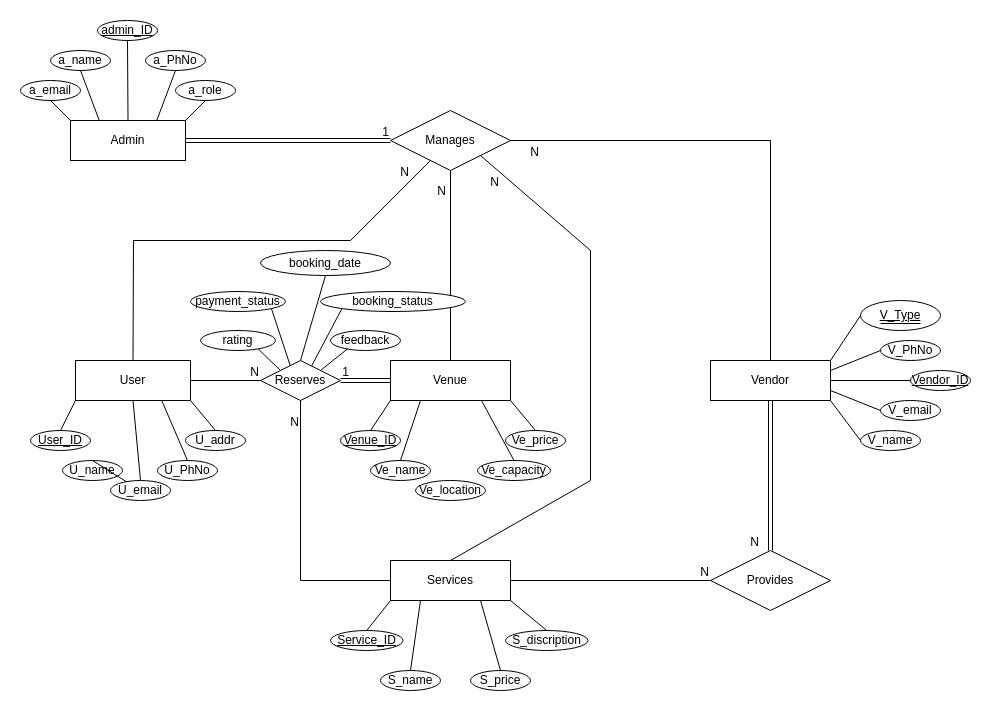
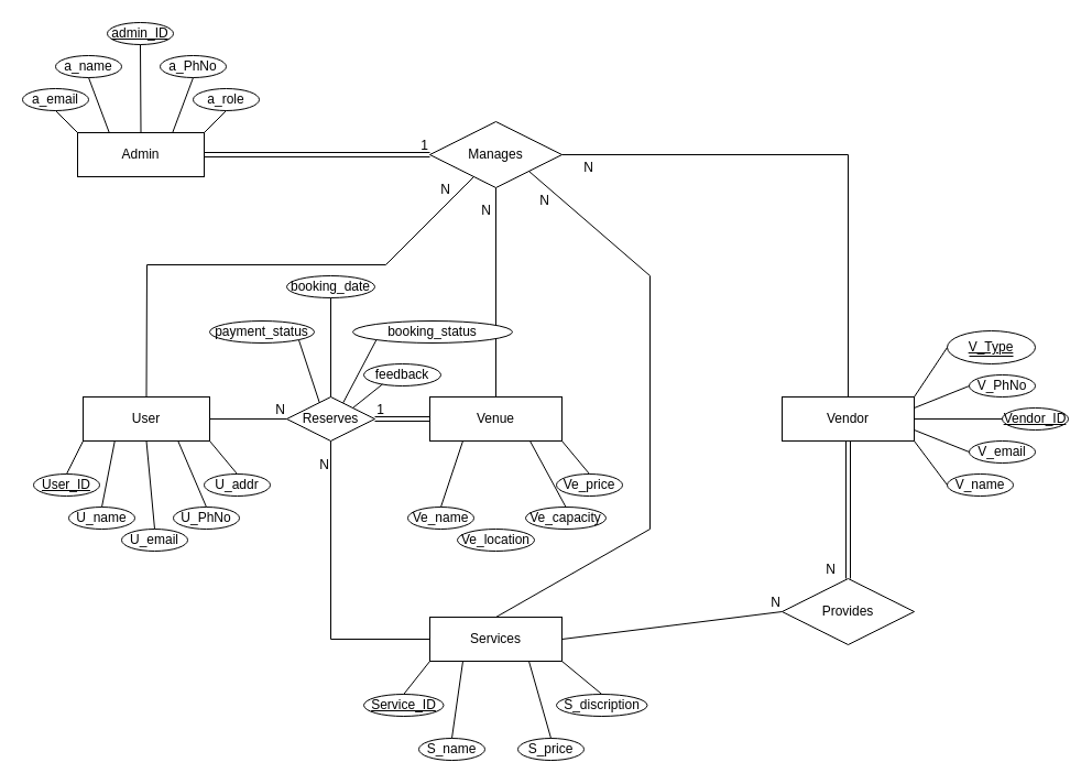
  <mxCell id="0" />
  <mxCell id="1" parent="0" />
  <mxCell id="2" value="User" style="whiteSpace=wrap;html=1;align=center;" parent="1" vertex="1"><mxGeometry x="75" y="360" width="115" height="40" as="geometry" /></mxCell>
  <mxCell id="3" value="Venue" style="whiteSpace=wrap;html=1;align=center;" parent="1" vertex="1"><mxGeometry x="390" y="360" width="120" height="40" as="geometry" /></mxCell>
  <mxCell id="4" value="Services" style="whiteSpace=wrap;html=1;align=center;" parent="1" vertex="1"><mxGeometry x="390" y="560" width="120" height="40" as="geometry" /></mxCell>
  <mxCell id="5" value="Vendor" style="whiteSpace=wrap;html=1;align=center;" parent="1" vertex="1"><mxGeometry x="710" y="360" width="120" height="40" as="geometry" /></mxCell>
  <mxCell id="6" value="Admin" style="whiteSpace=wrap;html=1;align=center;" parent="1" vertex="1"><mxGeometry x="70" y="120" width="115" height="40" as="geometry" /></mxCell>
  <mxCell id="7" value="Reserves" style="shape=rhombus;perimeter=rhombusPerimeter;whiteSpace=wrap;html=1;align=center;" parent="1" vertex="1"><mxGeometry x="260" y="360" width="80" height="40" as="geometry" /></mxCell>
  <mxCell id="8" value="" style="endArrow=none;html=1;rounded=0;entryX=0;entryY=0.5;entryDx=0;entryDy=0;exitX=1;exitY=0.5;exitDx=0;exitDy=0;" parent="1" source="2" target="7" edge="1"><mxGeometry relative="1" as="geometry"><mxPoint x="30" y="530" as="sourcePoint" /><mxPoint x="190" y="530" as="targetPoint" /></mxGeometry></mxCell>
  <mxCell id="9" value="N" style="resizable=0;html=1;whiteSpace=wrap;align=right;verticalAlign=bottom;" parent="8" connectable="0" vertex="1"><mxGeometry x="1" relative="1" as="geometry" /></mxCell>
  <mxCell id="10" value="" style="endArrow=none;html=1;rounded=0;exitX=0.5;exitY=1;exitDx=0;exitDy=0;entryX=0;entryY=0.5;entryDx=0;entryDy=0;" parent="1" source="7" target="4" edge="1"><mxGeometry relative="1" as="geometry"><mxPoint x="290" y="620" as="sourcePoint" /><mxPoint x="380" y="580" as="targetPoint" /><Array as="points"><mxPoint x="300" y="580" /></Array></mxGeometry></mxCell>
  <mxCell id="11" value="N" style="resizable=0;html=1;whiteSpace=wrap;align=right;verticalAlign=bottom;" parent="10" connectable="0" vertex="1"><mxGeometry x="1" relative="1" as="geometry"><mxPoint x="-90" y="-150" as="offset" /></mxGeometry></mxCell>
- <mxCell id="12" value="Provides" style="shape=rhombus;perimeter=rhombusPerimeter;whiteSpace=wrap;html=1;align=center;" parent="1" vertex="1"><mxGeometry x="710" y="550" width="120" height="60" as="geometry" /></mxCell>
+ <mxCell id="12" value="Provides" style="shape=rhombus;perimeter=rhombusPerimeter;whiteSpace=wrap;html=1;align=center;" parent="1" vertex="1"><mxGeometry x="710" y="525" width="120" height="60" as="geometry" /></mxCell>
  <mxCell id="13" value="" style="endArrow=none;html=1;rounded=0;entryX=0;entryY=0.5;entryDx=0;entryDy=0;" parent="1" target="12" edge="1"><mxGeometry relative="1" as="geometry"><mxPoint x="510" y="580" as="sourcePoint" /><mxPoint x="670" y="580" as="targetPoint" /></mxGeometry></mxCell>
  <mxCell id="14" value="N" style="resizable=0;html=1;whiteSpace=wrap;align=right;verticalAlign=bottom;" parent="13" connectable="0" vertex="1"><mxGeometry x="1" relative="1" as="geometry" /></mxCell>
  <mxCell id="15" value="" style="endArrow=none;html=1;rounded=0;exitX=0.5;exitY=1;exitDx=0;exitDy=0;entryX=0.5;entryY=0;entryDx=0;entryDy=0;" parent="1" source="17" target="3" edge="1"><mxGeometry relative="1" as="geometry"><mxPoint x="450" y="210" as="sourcePoint" /><mxPoint x="610" y="210" as="targetPoint" /></mxGeometry></mxCell>
  <mxCell id="16" value="N" style="resizable=0;html=1;whiteSpace=wrap;align=right;verticalAlign=bottom;" parent="15" connectable="0" vertex="1"><mxGeometry x="1" relative="1" as="geometry"><mxPoint x="-3" y="-161" as="offset" /></mxGeometry></mxCell>
  <mxCell id="17" value="Manages" style="shape=rhombus;perimeter=rhombusPerimeter;whiteSpace=wrap;html=1;align=center;" parent="1" vertex="1"><mxGeometry x="390" y="110" width="120" height="60" as="geometry" /></mxCell>
  <mxCell id="18" value="" style="endArrow=none;html=1;rounded=0;exitX=1;exitY=0.5;exitDx=0;exitDy=0;entryX=0.5;entryY=0;entryDx=0;entryDy=0;" parent="1" source="17" target="5" edge="1"><mxGeometry relative="1" as="geometry"><mxPoint x="460" y="180" as="sourcePoint" /><mxPoint x="460" y="370" as="targetPoint" /><Array as="points"><mxPoint x="770" y="140" /></Array></mxGeometry></mxCell>
  <mxCell id="19" value="N" style="resizable=0;html=1;whiteSpace=wrap;align=right;verticalAlign=bottom;" parent="18" connectable="0" vertex="1"><mxGeometry x="1" relative="1" as="geometry"><mxPoint x="-230" y="-200" as="offset" /></mxGeometry></mxCell>
  <mxCell id="20" value="" style="endArrow=none;html=1;rounded=0;exitX=0.5;exitY=0;exitDx=0;exitDy=0;" parent="1" source="2" target="17" edge="1"><mxGeometry relative="1" as="geometry"><mxPoint x="150" y="260" as="sourcePoint" /><mxPoint x="310" y="260" as="targetPoint" /><Array as="points"><mxPoint x="133" y="240" /><mxPoint x="350" y="240" /></Array></mxGeometry></mxCell>
  <mxCell id="21" value="N" style="resizable=0;html=1;whiteSpace=wrap;align=right;verticalAlign=bottom;" parent="20" connectable="0" vertex="1"><mxGeometry x="1" relative="1" as="geometry"><mxPoint x="-20" y="20" as="offset" /></mxGeometry></mxCell>
  <mxCell id="22" value="" style="endArrow=none;html=1;rounded=0;entryX=1;entryY=1;entryDx=0;entryDy=0;exitX=0.5;exitY=0;exitDx=0;exitDy=0;" parent="1" source="4" target="17" edge="1"><mxGeometry relative="1" as="geometry"><mxPoint x="540" y="230" as="sourcePoint" /><mxPoint x="700" y="230" as="targetPoint" /><Array as="points"><mxPoint x="590" y="480" /><mxPoint x="590" y="250" /></Array></mxGeometry></mxCell>
  <mxCell id="23" value="N" style="resizable=0;html=1;whiteSpace=wrap;align=right;verticalAlign=bottom;" parent="22" connectable="0" vertex="1"><mxGeometry x="1" relative="1" as="geometry"><mxPoint x="20" y="35" as="offset" /></mxGeometry></mxCell>
  <mxCell id="24" value="User_ID" style="ellipse;whiteSpace=wrap;html=1;align=center;fontStyle=4;" parent="1" vertex="1"><mxGeometry x="30" y="430" width="60" height="20" as="geometry" /></mxCell>
  <mxCell id="25" value="U_name" style="ellipse;whiteSpace=wrap;html=1;align=center;" parent="1" vertex="1"><mxGeometry x="62" y="460" width="60" height="20" as="geometry" /></mxCell>
  <mxCell id="26" value="U_email" style="ellipse;whiteSpace=wrap;html=1;align=center;" parent="1" vertex="1"><mxGeometry x="110" y="480" width="60" height="20" as="geometry" /></mxCell>
  <mxCell id="27" value="U_PhNo" style="ellipse;whiteSpace=wrap;html=1;align=center;" parent="1" vertex="1"><mxGeometry x="157" y="460" width="60" height="20" as="geometry" /></mxCell>
  <mxCell id="28" value="U_addr" style="ellipse;whiteSpace=wrap;html=1;align=center;" parent="1" vertex="1"><mxGeometry x="185" y="430" width="60" height="20" as="geometry" /></mxCell>
  <mxCell id="29" value="" style="endArrow=none;html=1;rounded=0;exitX=0.5;exitY=0;exitDx=0;exitDy=0;entryX=0;entryY=1;entryDx=0;entryDy=0;" parent="1" source="24" target="2" edge="1"><mxGeometry relative="1" as="geometry"><mxPoint x="20" y="450" as="sourcePoint" /><mxPoint x="150" y="530" as="targetPoint" /></mxGeometry></mxCell>
- <mxCell id="30" value="" style="endArrow=none;html=1;rounded=0;exitX=0.5;exitY=0;exitDx=0;exitDy=0;" parent="1" source="25" target="26" edge="1"><mxGeometry relative="1" as="geometry"><mxPoint x="70" y="440" as="sourcePoint" /><mxPoint x="85" y="410" as="targetPoint" /></mxGeometry></mxCell>
+ <mxCell id="30" value="" style="endArrow=none;html=1;rounded=0;exitX=0.5;exitY=0;exitDx=0;exitDy=0;entryX=0.25;entryY=1;entryDx=0;entryDy=0;" parent="1" source="25" target="2" edge="1"><mxGeometry relative="1" as="geometry"><mxPoint x="70" y="440" as="sourcePoint" /><mxPoint x="85" y="410" as="targetPoint" /></mxGeometry></mxCell>
  <mxCell id="31" value="" style="endArrow=none;html=1;rounded=0;exitX=0.5;exitY=0;exitDx=0;exitDy=0;entryX=0.5;entryY=1;entryDx=0;entryDy=0;" parent="1" source="26" target="2" edge="1"><mxGeometry relative="1" as="geometry"><mxPoint x="100" y="470" as="sourcePoint" /><mxPoint x="114" y="410" as="targetPoint" /></mxGeometry></mxCell>
  <mxCell id="32" value="" style="endArrow=none;html=1;rounded=0;exitX=0.5;exitY=0;exitDx=0;exitDy=0;entryX=0.75;entryY=1;entryDx=0;entryDy=0;" parent="1" source="27" target="2" edge="1"><mxGeometry relative="1" as="geometry"><mxPoint x="150" y="490" as="sourcePoint" /><mxPoint x="143" y="410" as="targetPoint" /></mxGeometry></mxCell>
  <mxCell id="33" value="" style="endArrow=none;html=1;rounded=0;exitX=0.5;exitY=0;exitDx=0;exitDy=0;entryX=1;entryY=1;entryDx=0;entryDy=0;" parent="1" source="28" target="2" edge="1"><mxGeometry relative="1" as="geometry"><mxPoint x="200" y="470" as="sourcePoint" /><mxPoint x="171" y="410" as="targetPoint" /></mxGeometry></mxCell>
  <mxCell id="34" value="Vendor_ID" style="ellipse;whiteSpace=wrap;html=1;align=center;fontStyle=4;" parent="1" vertex="1"><mxGeometry x="910" y="370" width="60" height="20" as="geometry" /></mxCell>
  <mxCell id="35" value="V_email" style="ellipse;whiteSpace=wrap;html=1;align=center;" parent="1" vertex="1"><mxGeometry x="880" y="400" width="60" height="20" as="geometry" /></mxCell>
  <mxCell id="36" value="V_name" style="ellipse;whiteSpace=wrap;html=1;align=center;" parent="1" vertex="1"><mxGeometry x="860" y="430" width="60" height="20" as="geometry" /></mxCell>
  <mxCell id="37" value="V_PhNo" style="ellipse;whiteSpace=wrap;html=1;align=center;" parent="1" vertex="1"><mxGeometry x="880" y="340" width="60" height="20" as="geometry" /></mxCell>
  <mxCell id="38" value="&lt;u&gt;V_Type&lt;/u&gt;" style="ellipse;whiteSpace=wrap;html=1;align=center;" parent="1" vertex="1"><mxGeometry x="860" y="300" width="80" height="30" as="geometry" /></mxCell>
  <mxCell id="39" value="" style="endArrow=none;html=1;rounded=0;exitX=1;exitY=0.5;exitDx=0;exitDy=0;entryX=0;entryY=0.5;entryDx=0;entryDy=0;" parent="1" source="5" target="34" edge="1"><mxGeometry relative="1" as="geometry"><mxPoint x="840" y="390" as="sourcePoint" /><mxPoint x="1000" y="390" as="targetPoint" /></mxGeometry></mxCell>
  <mxCell id="40" value="" style="endArrow=none;html=1;rounded=0;exitX=1;exitY=0.75;exitDx=0;exitDy=0;entryX=0;entryY=0.5;entryDx=0;entryDy=0;" parent="1" source="5" target="35" edge="1"><mxGeometry relative="1" as="geometry"><mxPoint x="840" y="390" as="sourcePoint" /><mxPoint x="920" y="390" as="targetPoint" /></mxGeometry></mxCell>
  <mxCell id="41" value="" style="endArrow=none;html=1;rounded=0;exitX=1;exitY=0.25;exitDx=0;exitDy=0;entryX=0;entryY=0.5;entryDx=0;entryDy=0;" parent="1" source="5" target="37" edge="1"><mxGeometry relative="1" as="geometry"><mxPoint x="840" y="400" as="sourcePoint" /><mxPoint x="890" y="420" as="targetPoint" /></mxGeometry></mxCell>
  <mxCell id="42" value="" style="endArrow=none;html=1;rounded=0;exitX=1;exitY=0;exitDx=0;exitDy=0;entryX=0;entryY=0.5;entryDx=0;entryDy=0;" parent="1" source="5" target="38" edge="1"><mxGeometry relative="1" as="geometry"><mxPoint x="840" y="380" as="sourcePoint" /><mxPoint x="890" y="360" as="targetPoint" /></mxGeometry></mxCell>
  <mxCell id="43" value="" style="endArrow=none;html=1;rounded=0;exitX=1;exitY=1;exitDx=0;exitDy=0;entryX=0;entryY=0.5;entryDx=0;entryDy=0;" parent="1" source="5" target="36" edge="1"><mxGeometry relative="1" as="geometry"><mxPoint x="840" y="370" as="sourcePoint" /><mxPoint x="870" y="330" as="targetPoint" /></mxGeometry></mxCell>
  <mxCell id="44" value="" style="endArrow=none;html=1;rounded=0;" parent="1" edge="1"><mxGeometry relative="1" as="geometry"><mxPoint x="880" y="323.002" as="sourcePoint" /><mxPoint x="920" y="323" as="targetPoint" /></mxGeometry></mxCell>
  <mxCell id="45" value="a_name" style="ellipse;whiteSpace=wrap;html=1;align=center;" parent="1" vertex="1"><mxGeometry x="50" y="50" width="60" height="20" as="geometry" /></mxCell>
  <mxCell id="46" value="&lt;u&gt;admin_ID&lt;/u&gt;" style="ellipse;whiteSpace=wrap;html=1;align=center;" parent="1" vertex="1"><mxGeometry x="97" y="20" width="60" height="20" as="geometry" /></mxCell>
  <mxCell id="47" value="a_PhNo" style="ellipse;whiteSpace=wrap;html=1;align=center;" parent="1" vertex="1"><mxGeometry x="145" y="50" width="60" height="20" as="geometry" /></mxCell>
  <mxCell id="48" value="a_role" style="ellipse;whiteSpace=wrap;html=1;align=center;" parent="1" vertex="1"><mxGeometry x="175" y="80" width="60" height="20" as="geometry" /></mxCell>
  <mxCell id="49" value="a_email" style="ellipse;whiteSpace=wrap;html=1;align=center;" parent="1" vertex="1"><mxGeometry x="20" y="80" width="60" height="20" as="geometry" /></mxCell>
  <mxCell id="50" value="" style="endArrow=none;html=1;rounded=0;entryX=0;entryY=0;entryDx=0;entryDy=0;exitX=0.5;exitY=1;exitDx=0;exitDy=0;" parent="1" source="49" target="6" edge="1"><mxGeometry relative="1" as="geometry"><mxPoint x="80" y="90" as="sourcePoint" /><mxPoint x="240" y="90" as="targetPoint" /></mxGeometry></mxCell>
  <mxCell id="51" value="" style="endArrow=none;html=1;rounded=0;entryX=0.5;entryY=0;entryDx=0;entryDy=0;exitX=0.5;exitY=1;exitDx=0;exitDy=0;" parent="1" source="46" target="6" edge="1"><mxGeometry relative="1" as="geometry"><mxPoint x="90" y="100" as="sourcePoint" /><mxPoint x="109" y="130" as="targetPoint" /></mxGeometry></mxCell>
  <mxCell id="52" value="" style="endArrow=none;html=1;rounded=0;entryX=1;entryY=0;entryDx=0;entryDy=0;exitX=0.5;exitY=1;exitDx=0;exitDy=0;" parent="1" source="48" target="6" edge="1"><mxGeometry relative="1" as="geometry"><mxPoint x="140" y="50" as="sourcePoint" /><mxPoint x="138" y="130" as="targetPoint" /></mxGeometry></mxCell>
  <mxCell id="53" value="" style="endArrow=none;html=1;rounded=0;entryX=0.75;entryY=0;entryDx=0;entryDy=0;exitX=0.5;exitY=1;exitDx=0;exitDy=0;" parent="1" source="47" target="6" edge="1"><mxGeometry relative="1" as="geometry"><mxPoint x="137" y="50" as="sourcePoint" /><mxPoint x="138" y="130" as="targetPoint" /></mxGeometry></mxCell>
  <mxCell id="54" value="" style="endArrow=none;html=1;rounded=0;entryX=0.25;entryY=0;entryDx=0;entryDy=0;exitX=0.5;exitY=1;exitDx=0;exitDy=0;" parent="1" source="45" target="6" edge="1"><mxGeometry relative="1" as="geometry"><mxPoint x="101" y="70" as="sourcePoint" /><mxPoint x="138" y="130" as="targetPoint" /></mxGeometry></mxCell>
- <mxCell id="55" value="Venue_ID" style="ellipse;whiteSpace=wrap;html=1;align=center;fontStyle=4;" parent="1" vertex="1"><mxGeometry x="340" y="430" width="60" height="20" as="geometry" /></mxCell>
  <mxCell id="56" value="Ve_name" style="ellipse;whiteSpace=wrap;html=1;align=center;" parent="1" vertex="1"><mxGeometry x="370" y="460" width="60" height="20" as="geometry" /></mxCell>
  <mxCell id="57" value="Ve_location" style="ellipse;whiteSpace=wrap;html=1;align=center;" parent="1" vertex="1"><mxGeometry x="415" y="480" width="70" height="20" as="geometry" /></mxCell>
  <mxCell id="58" value="Ve_capacity" style="ellipse;whiteSpace=wrap;html=1;align=center;" parent="1" vertex="1"><mxGeometry x="477" y="460" width="73" height="20" as="geometry" /></mxCell>
  <mxCell id="59" value="Ve_price" style="ellipse;whiteSpace=wrap;html=1;align=center;" parent="1" vertex="1"><mxGeometry x="505" y="430" width="60" height="20" as="geometry" /></mxCell>
- <mxCell id="60" value="" style="endArrow=none;html=1;rounded=0;exitX=0.5;exitY=0;exitDx=0;exitDy=0;entryX=0;entryY=1;entryDx=0;entryDy=0;" parent="1" source="55" target="3" edge="1"><mxGeometry relative="1" as="geometry"><mxPoint x="340" y="450" as="sourcePoint" /><mxPoint x="395" y="400" as="targetPoint" /></mxGeometry></mxCell>
  <mxCell id="61" value="" style="endArrow=none;html=1;rounded=0;exitX=0.5;exitY=0;exitDx=0;exitDy=0;entryX=0.25;entryY=1;entryDx=0;entryDy=0;" parent="1" source="56" target="3" edge="1"><mxGeometry relative="1" as="geometry"><mxPoint x="390" y="440" as="sourcePoint" /><mxPoint x="424" y="400" as="targetPoint" /></mxGeometry></mxCell>
  <mxCell id="62" value="" style="endArrow=none;html=1;rounded=0;exitX=0.5;exitY=0;exitDx=0;exitDy=0;entryX=0.75;entryY=1;entryDx=0;entryDy=0;" parent="1" source="58" edge="1"><mxGeometry relative="1" as="geometry"><mxPoint x="470" y="490" as="sourcePoint" /><mxPoint x="481" y="400" as="targetPoint" /></mxGeometry></mxCell>
  <mxCell id="63" value="" style="endArrow=none;html=1;rounded=0;exitX=0.5;exitY=0;exitDx=0;exitDy=0;" parent="1" source="59" edge="1"><mxGeometry relative="1" as="geometry"><mxPoint x="520" y="470" as="sourcePoint" /><mxPoint x="510" y="400" as="targetPoint" /></mxGeometry></mxCell>
  <mxCell id="64" value="Service_ID" style="ellipse;whiteSpace=wrap;html=1;align=center;fontStyle=4;" parent="1" vertex="1"><mxGeometry x="330" y="630" width="72.5" height="20" as="geometry" /></mxCell>
  <mxCell id="65" value="S_name" style="ellipse;whiteSpace=wrap;html=1;align=center;" parent="1" vertex="1"><mxGeometry x="380" y="670" width="60" height="20" as="geometry" /></mxCell>
  <mxCell id="66" value="S_discription" style="ellipse;whiteSpace=wrap;html=1;align=center;" parent="1" vertex="1"><mxGeometry x="505" y="630" width="82.5" height="20" as="geometry" /></mxCell>
  <mxCell id="67" value="S_price" style="ellipse;whiteSpace=wrap;html=1;align=center;" parent="1" vertex="1"><mxGeometry x="470" y="670" width="60" height="20" as="geometry" /></mxCell>
  <mxCell id="68" value="" style="endArrow=none;html=1;rounded=0;exitX=0.5;exitY=0;exitDx=0;exitDy=0;entryX=0;entryY=1;entryDx=0;entryDy=0;" parent="1" source="64" target="4" edge="1"><mxGeometry relative="1" as="geometry"><mxPoint x="332.5" y="650" as="sourcePoint" /><mxPoint x="387.5" y="600" as="targetPoint" /></mxGeometry></mxCell>
  <mxCell id="69" value="" style="endArrow=none;html=1;rounded=0;exitX=0.5;exitY=0;exitDx=0;exitDy=0;entryX=0.25;entryY=1;entryDx=0;entryDy=0;" parent="1" source="65" target="4" edge="1"><mxGeometry relative="1" as="geometry"><mxPoint x="382.5" y="640" as="sourcePoint" /><mxPoint x="416.5" y="600" as="targetPoint" /></mxGeometry></mxCell>
  <mxCell id="70" value="" style="endArrow=none;html=1;rounded=0;exitX=0.5;exitY=0;exitDx=0;exitDy=0;entryX=1;entryY=1;entryDx=0;entryDy=0;" parent="1" source="66" target="4" edge="1"><mxGeometry relative="1" as="geometry"><mxPoint x="467.5" y="630" as="sourcePoint" /><mxPoint x="521.25" y="600" as="targetPoint" /></mxGeometry></mxCell>
  <mxCell id="71" value="" style="endArrow=none;html=1;rounded=0;exitX=0.5;exitY=0;exitDx=0;exitDy=0;entryX=0.75;entryY=1;entryDx=0;entryDy=0;" parent="1" source="67" target="4" edge="1"><mxGeometry relative="1" as="geometry"><mxPoint x="527.5" y="745" as="sourcePoint" /><mxPoint x="575" y="655" as="targetPoint" /></mxGeometry></mxCell>
  <mxCell id="72" value="" style="shape=link;html=1;rounded=0;exitX=1;exitY=0.5;exitDx=0;exitDy=0;" parent="1" source="6" target="17" edge="1"><mxGeometry relative="1" as="geometry"><mxPoint x="200" y="210" as="sourcePoint" /><mxPoint x="360" y="210" as="targetPoint" /></mxGeometry></mxCell>
  <mxCell id="73" value="1" style="resizable=0;html=1;whiteSpace=wrap;align=right;verticalAlign=bottom;" parent="72" connectable="0" vertex="1"><mxGeometry x="1" relative="1" as="geometry" /></mxCell>
- <mxCell id="74" value="rating" style="ellipse;whiteSpace=wrap;html=1;align=center;" parent="1" vertex="1"><mxGeometry x="200" y="330" width="75" height="20" as="geometry" /></mxCell>
  <mxCell id="75" value="payment_status" style="ellipse;whiteSpace=wrap;html=1;align=center;" parent="1" vertex="1"><mxGeometry x="190" y="291" width="95" height="20" as="geometry" /></mxCell>
  <mxCell id="76" value="feedback" style="ellipse;whiteSpace=wrap;html=1;align=center;" parent="1" vertex="1"><mxGeometry x="330" y="330" width="70" height="20" as="geometry" /></mxCell>
  <mxCell id="77" value="booking_status" style="ellipse;whiteSpace=wrap;html=1;align=center;" parent="1" vertex="1"><mxGeometry x="320" y="291" width="145" height="20" as="geometry" /></mxCell>
- <mxCell id="78" value="" style="endArrow=none;html=1;rounded=0;exitX=0.77;exitY=0.923;exitDx=0;exitDy=0;exitPerimeter=0;entryX=0;entryY=0;entryDx=0;entryDy=0;" parent="1" source="74" target="7" edge="1"><mxGeometry relative="1" as="geometry"><mxPoint x="260" y="350" as="sourcePoint" /><mxPoint x="420" y="350" as="targetPoint" /></mxGeometry></mxCell>
- <mxCell id="79" value="booking_date" style="ellipse;whiteSpace=wrap;html=1;align=center;" parent="1" vertex="1"><mxGeometry x="260" y="250" width="130" height="25" as="geometry" /></mxCell>
+ <mxCell id="79" value="booking_date" style="ellipse;whiteSpace=wrap;html=1;align=center;" parent="1" vertex="1"><mxGeometry x="260" y="250" width="80" height="20" as="geometry" /></mxCell>
  <mxCell id="80" value="" style="endArrow=none;html=1;rounded=0;exitX=0.241;exitY=0.925;exitDx=0;exitDy=0;exitPerimeter=0;entryX=1;entryY=0;entryDx=0;entryDy=0;" parent="1" source="76" target="7" edge="1"><mxGeometry relative="1" as="geometry"><mxPoint x="273" y="358" as="sourcePoint" /><mxPoint x="295" y="377" as="targetPoint" /></mxGeometry></mxCell>
  <mxCell id="81" value="" style="endArrow=none;html=1;rounded=0;exitX=0.5;exitY=1;exitDx=0;exitDy=0;entryX=0.5;entryY=0;entryDx=0;entryDy=0;" parent="1" source="79" target="7" edge="1"><mxGeometry relative="1" as="geometry"><mxPoint x="273" y="358" as="sourcePoint" /><mxPoint x="290" y="380" as="targetPoint" /></mxGeometry></mxCell>
  <mxCell id="82" value="" style="endArrow=none;html=1;rounded=0;exitX=0;exitY=1;exitDx=0;exitDy=0;entryX=0.64;entryY=0.134;entryDx=0;entryDy=0;entryPerimeter=0;" parent="1" source="77" target="7" edge="1"><mxGeometry relative="1" as="geometry"><mxPoint x="310" y="280" as="sourcePoint" /><mxPoint x="310" y="370" as="targetPoint" /></mxGeometry></mxCell>
  <mxCell id="83" value="" style="endArrow=none;html=1;rounded=0;exitX=1;exitY=1;exitDx=0;exitDy=0;entryX=0.373;entryY=0.136;entryDx=0;entryDy=0;entryPerimeter=0;" parent="1" source="75" target="7" edge="1"><mxGeometry relative="1" as="geometry"><mxPoint x="344" y="318" as="sourcePoint" /><mxPoint x="322" y="375" as="targetPoint" /></mxGeometry></mxCell>
  <mxCell id="84" value="" style="shape=link;html=1;rounded=0;exitX=0.5;exitY=1;exitDx=0;exitDy=0;" parent="1" source="5" target="12" edge="1"><mxGeometry relative="1" as="geometry"><mxPoint x="830" y="650" as="sourcePoint" /><mxPoint x="990" y="650" as="targetPoint" /></mxGeometry></mxCell>
  <mxCell id="85" value="N" style="resizable=0;html=1;whiteSpace=wrap;align=right;verticalAlign=bottom;" parent="84" connectable="0" vertex="1"><mxGeometry x="1" relative="1" as="geometry"><mxPoint x="-10" as="offset" /></mxGeometry></mxCell>
  <mxCell id="86" value="" style="shape=link;html=1;rounded=0;exitX=0;exitY=0.5;exitDx=0;exitDy=0;" parent="1" source="3" edge="1"><mxGeometry relative="1" as="geometry"><mxPoint x="90" y="570" as="sourcePoint" /><mxPoint x="340" y="380" as="targetPoint" /></mxGeometry></mxCell>
  <mxCell id="87" value="1" style="resizable=0;html=1;whiteSpace=wrap;align=right;verticalAlign=bottom;" parent="86" connectable="0" vertex="1"><mxGeometry x="1" relative="1" as="geometry"><mxPoint x="10" as="offset" /></mxGeometry></mxCell>
